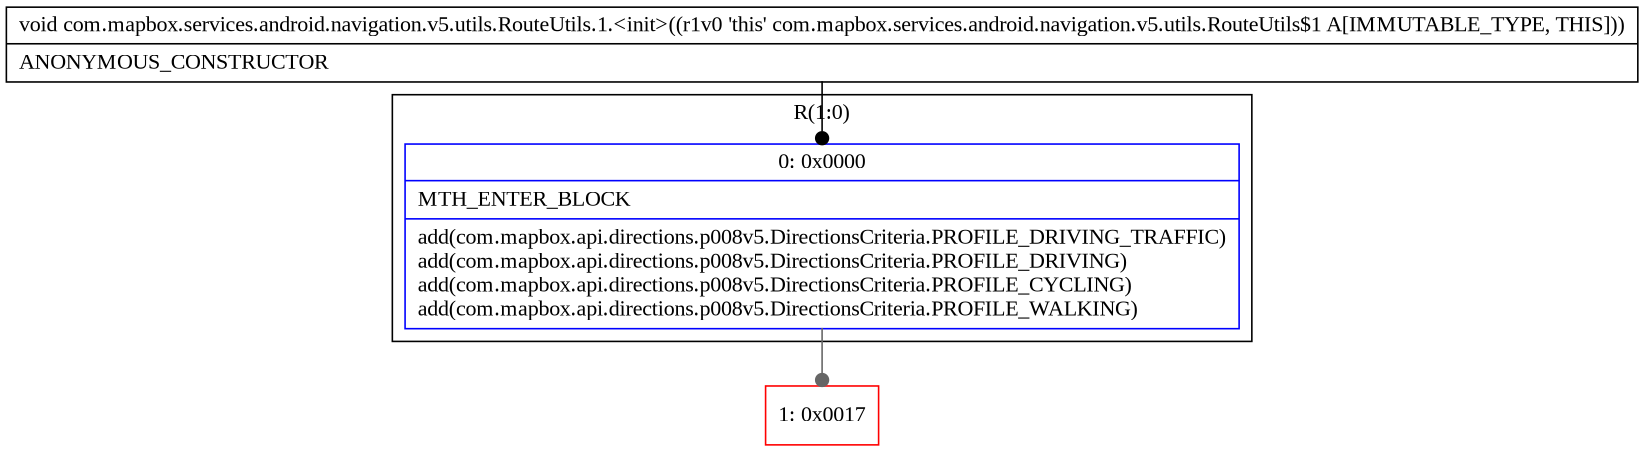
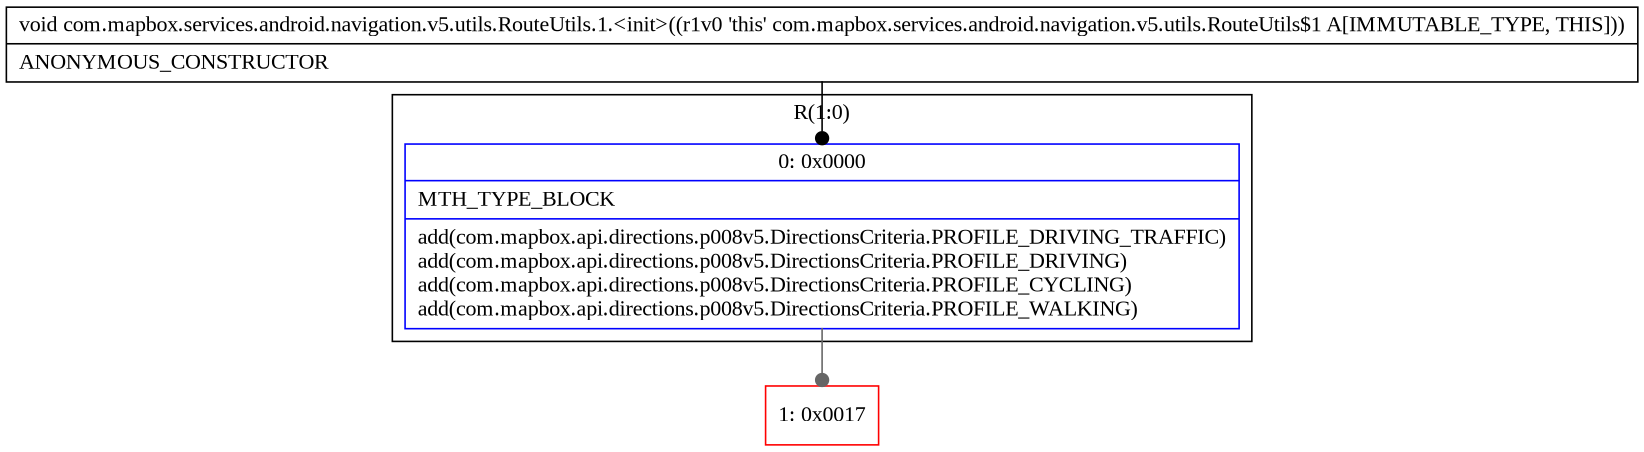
  digraph {
    fontname="Liberation Serif"
    node [shape=record fontname="Liberation Serif"]
    edge [style=solid arrowhead=dot fontname="Liberation Serif"]
-   n1 [color=blue label="{0\:\ 0x0000|MTH_ENTER_BLOCK\l|add(com.mapbox.api.directions.p008v5.DirectionsCriteria.PROFILE_DRIVING_TRAFFIC)\ladd(com.mapbox.api.directions.p008v5.DirectionsCriteria.PROFILE_DRIVING)\ladd(com.mapbox.api.directions.p008v5.DirectionsCriteria.PROFILE_CYCLING)\ladd(com.mapbox.api.directions.p008v5.DirectionsCriteria.PROFILE_WALKING)\l}"]
+   n1 [color=blue label="{0\:\ 0x0000|MTH_TYPE_BLOCK\l|add(com.mapbox.api.directions.p008v5.DirectionsCriteria.PROFILE_DRIVING_TRAFFIC)\ladd(com.mapbox.api.directions.p008v5.DirectionsCriteria.PROFILE_DRIVING)\ladd(com.mapbox.api.directions.p008v5.DirectionsCriteria.PROFILE_CYCLING)\ladd(com.mapbox.api.directions.p008v5.DirectionsCriteria.PROFILE_WALKING)\l}"]
    n2 [color=red label="{1\:\ 0x0017}"]
    n3 [label="{void com.mapbox.services.android.navigation.v5.utils.RouteUtils.1.\<init\>((r1v0 'this' com.mapbox.services.android.navigation.v5.utils.RouteUtils$1 A[IMMUTABLE_TYPE, THIS]))  | ANONYMOUS_CONSTRUCTOR\l}"]
    subgraph cluster_1 {
      label="R(1:0)"
      n1
    }
    n1 -> n2 [color=gray40]
    n3 -> n1 [color=black]
  }
